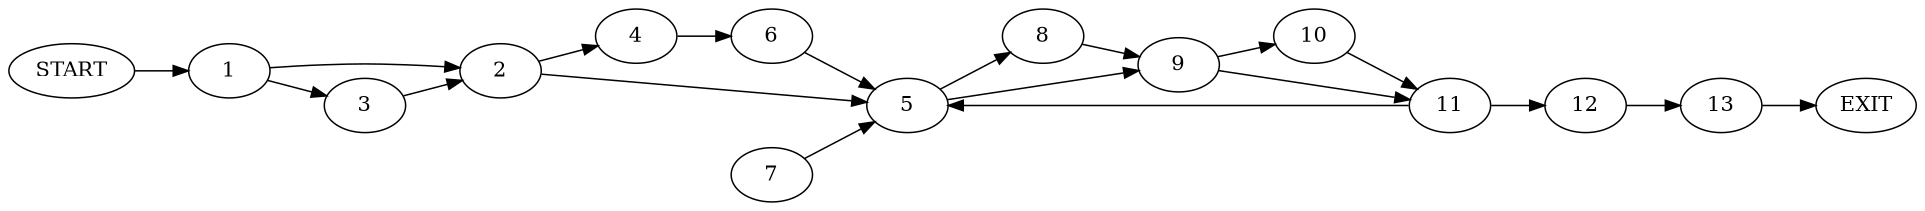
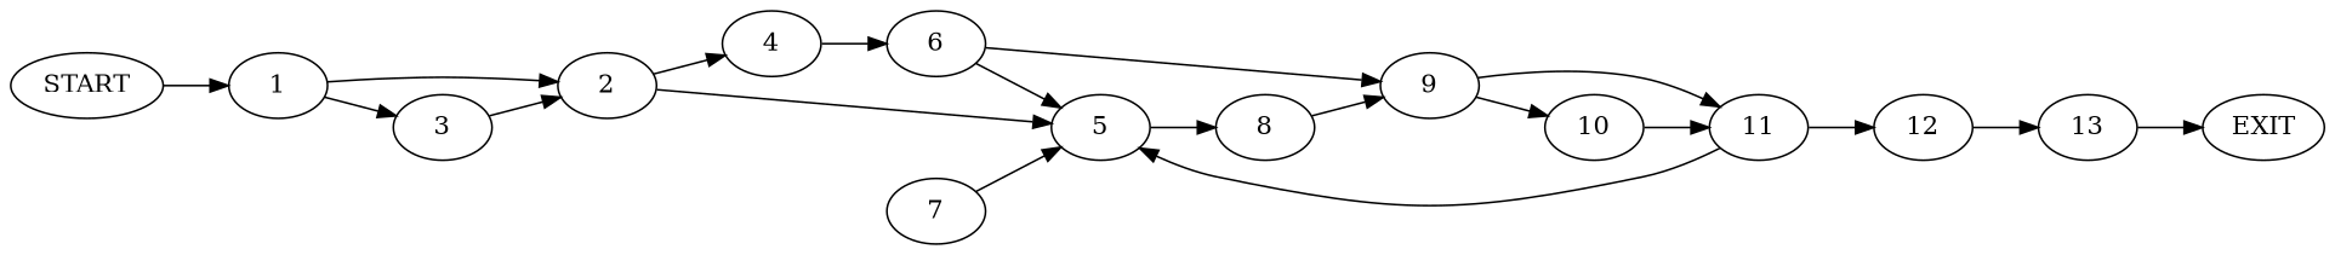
  digraph {
    rankdir=LR
    n1 [label=START]
    1
    2
    3
    n5 [label=EXIT]
    4
    5
    6
    8
    9
    7
    10
    11
    12
    13
    n1 -> 1
    1 -> 2
    1 -> 3
    2 -> 4
    2 -> 5
    3 -> 2
    4 -> 6
    5 -> 8
-   5 -> 9
+   6 -> 9
    6 -> 5
    8 -> 9
    9 -> 10
    9 -> 11
    7 -> 5
    10 -> 11
    11 -> 5
    11 -> 12
    12 -> 13
    13 -> n5
  }
